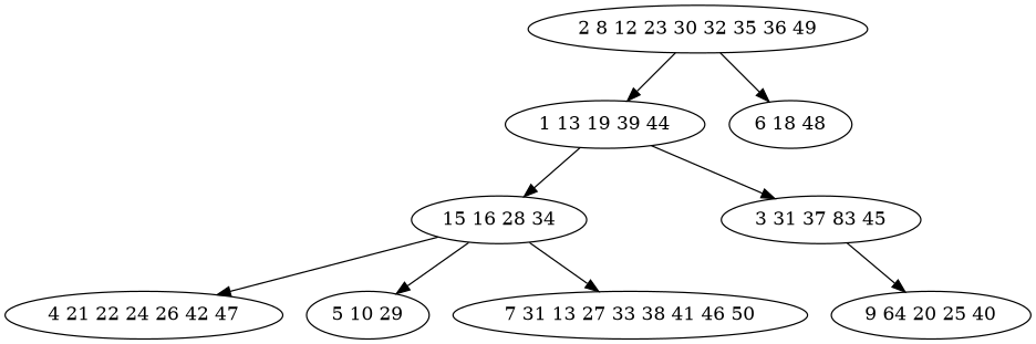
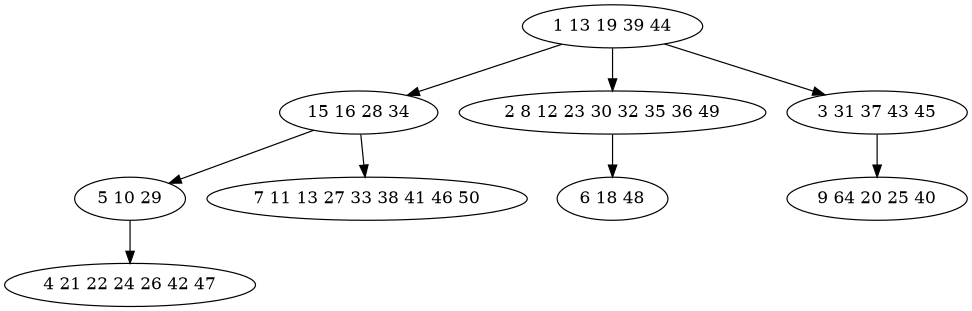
  digraph {
    n1 [label="1 13 19 39 44"]
    n2 [label="15 16 28 34"]
    n3 [label="2 8 12 23 30 32 35 36 49"]
-   n4 [label="3 31 37 83 45"]
+   n4 [label="3 31 37 43 45"]
    n5 [label="4 21 22 24 26 42 47"]
    n6 [label="5 10 29"]
-   n7 [label="7 31 13 27 33 38 41 46 50"]
+   n7 [label="7 11 13 27 33 38 41 46 50"]
    n8 [label="6 18 48"]
    n9 [label="9 64 20 25 40"]
    n1 -> n2
-   n3 -> n1
+   n1 -> n3
    n1 -> n4
-   n2 -> n5
+   n6 -> n5
    n2 -> n6
    n2 -> n7
    n3 -> n8
    n4 -> n9
  }
